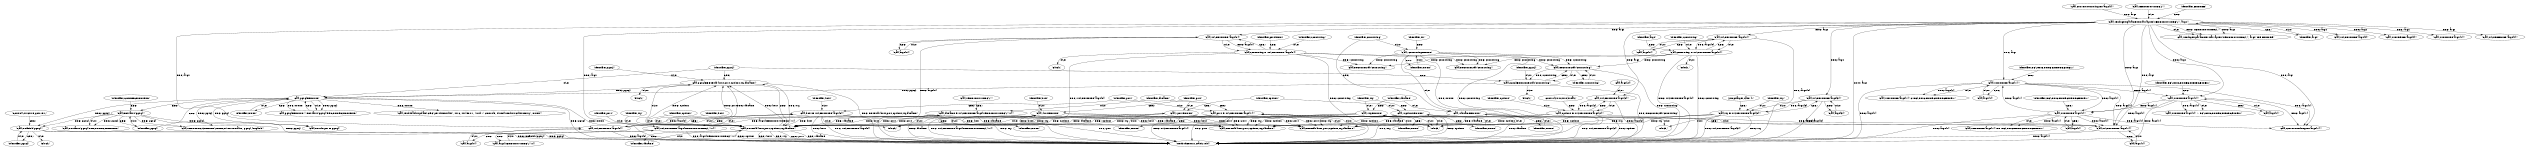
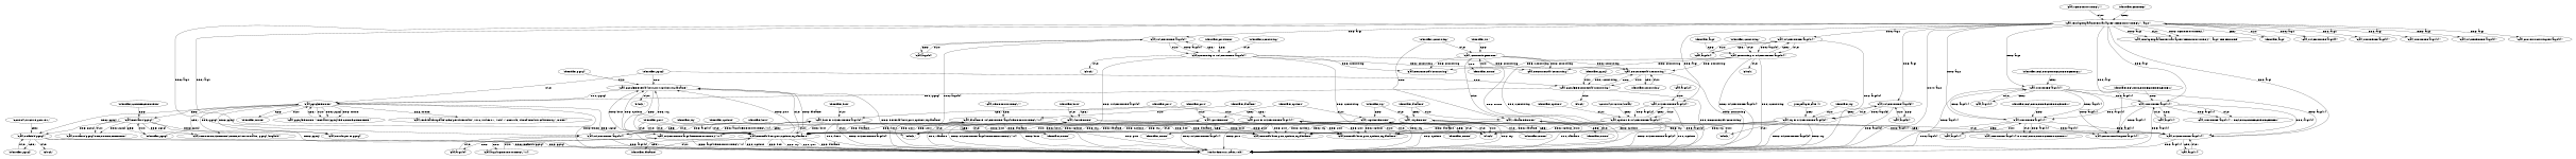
  digraph {
    n1 [label="(Call,PQfinish(pgsql))"]
    n2 [label="(MethodReturn,static void)"]
    n3 [label="(Block,)"]
    n4 [label="(Identifier,pgsql)"]
    n5 [label="(Call,pgsql==NULL)"]
    n6 [label="(Call,PQstatus(pgsql))"]
    n7 [label="(Identifier,NULL)"]
    n8 [label="(Call,ZEND_REGISTER_RESOURCE(return_value, pgsql, le_plink))"]
    n9 [label="(Call,pgsql==NULL || PQstatus(pgsql)==CONNECTION_BAD)"]
    n10 [label="(Call,zend_hash_update(&EG(persistent_list), str.c, str.len+1, (void *) &new_le, sizeof(zend_rsrc_list_entry), NULL))"]
    n11 [label="(Call,new_le.ptr = pgsql)"]
    n12 [label="(Call,PQstatus(pgsql)==CONNECTION_BAD)"]
    n13 [label="(Identifier,pgsql)"]
    n14 [label="(Call,pgsql=PQsetdb(host,port,options,tty,dbname))"]
    n15 [label="(Call,PQsetdb(host,port,options,tty,dbname))"]
    n16 [label="(Block,)"]
    n17 [label="(Identifier,dbname)"]
    n18 [label="(Call,*host=NULL)"]
    n19 [label="(Block,)"]
    n20 [label="(Call,PQsetdb(host,port,options,tty,dbname))"]
    n21 [label="(Call,PQsetdb(host,port,options,tty,dbname))"]
    n22 [label="(Identifier,NULL)"]
    n23 [label="(Call,host = Z_STRVAL_PP(args[0]))"]
    n24 [label="(Call,Z_STRVAL_PP(args[0]))"]
    n25 [label="(Block,)"]
    n26 [label="(Call,args[0])"]
    n27 [label="(Call,zend_get_parameters_array_ex(ZEND_NUM_ARGS(), args))"]
    n28 [label="(Call,Z_STRVAL_PP(args[1]))"]
    n29 [label="(Call,Z_LVAL_PP(args[1]))"]
    n30 [label="(Call,Z_LVAL_PP(args[1]))"]
    n31 [label="(Call,Z_LVAL_PP(args[1]))"]
    n32 [label="(Call,Z_STRVAL_PP(args[2]))"]
    n33 [label="(Call,Z_STRVAL_PP(args[3]))"]
    n34 [label="(Call,Z_STRVAL_PP(args[ZEND_NUM_ARGS()-1]))"]
    n35 [label="(Call,Z_STRVAL_PP(args[0]))"]
    n36 [label="(Call,Z_STRVAL_PP(args[0]))"]
    n37 [label="(Call,zend_get_parameters_array_ex(ZEND_NUM_ARGS(), args) == FAILURE)"]
    n38 [label="(Identifier,args)"]
    n39 [label="(Call,Z_STRVAL_PP(args[i]))"]
    n40 [label="(Call,Z_TYPE_PP(args[i]))"]
    n41 [label="(Call,Z_LVAL_PP(args[1]))"]
    n42 [label="(Call,Z_STRLEN_PP(args[i]))"]
    n43 [label="(Call,convert_to_long_ex(args[1]))"]
    n44 [label="(Call,convert_to_string_ex(args[i]))"]
    n45 [label="(Call,port = Z_STRVAL_PP(args[1]))"]
    n46 [label="(Call,args[1])"]
    n47 [label="(Call,args[1])"]
-   n48 [label="(Call,Z_LVAL_PP(args[1]) & PGSQL_CONNECT_FORCE_NEW)"]
    n49 [label="(Call,args[1])"]
    n50 [label="(Call,Z_LVAL_PP(args[1]) == PGSQL_CONNECT_FORCE_NEW)"]
    n51 [label="(Call,Z_LVAL_PP(args[1]) ^ PGSQL_CONNECT_FORCE_NEW)"]
    n52 [label="(Call,args[1])"]
    n53 [label="(Call,options = Z_STRVAL_PP(args[2]))"]
    n54 [label="(Call,tty = Z_STRVAL_PP(args[3]))"]
    n55 [label="(Call,args[3])"]
    n56 [label="(Call,dbname = Z_STRVAL_PP(args[ZEND_NUM_ARGS()-1]))"]
    n57 [label="(Call,args[ZEND_NUM_ARGS()-1])"]
    n58 [label="(Call,connstring = Z_STRVAL_PP(args[0]))"]
    n59 [label="(Call,args[0])"]
    n60 [label="(Call,connstring = Z_STRVAL_PP(args[0]))"]
    n61 [label="(Call,args[0])"]
    n62 [label="(Call,*port=NULL)"]
    n63 [label="(Identifier,NULL)"]
    n64 [label="(Block,)"]
    n65 [label="(Call,args[2])"]
    n66 [label="(Call,*options=NULL)"]
    n67 [label="(Identifier,NULL)"]
    n68 [label="(Call,*tty=NULL)"]
    n69 [label="(Identifier,NULL)"]
    n70 [label="(Call,*dbname=NULL)"]
    n71 [label="(Identifier,NULL)"]
    n72 [label="(Call,pgsql=PQconnectdb(connstring))"]
    n73 [label="(Call,PQconnectdb(connstring))"]
    n74 [label="(Block,)"]
    n75 [label="(Identifier,connstring)"]
    n76 [label="(Call,PQconnectdb(connstring))"]
    n77 [label="(Block,)"]
    n78 [label="(Call,PQconnectdb(connstring))"]
    n79 [label="(Block,)"]
    n80 [label="(Call,*connstring=NULL)"]
    n81 [label="(Identifier,NULL)"]
    n82 [label="(ControlStructure,break;)"]
    n83 [label="(Call,ZEND_NUM_ARGS())"]
    n84 [label="(Identifier,port)"]
    n85 [label="(Identifier,host)"]
    n86 [label="(Identifier,tty)"]
    n87 [label="(Identifier,options)"]
    n88 [label="(Identifier,pgsql)"]
    n89 [label="(Identifier,tty)"]
    n90 [label="(Identifier,PGSQL_CONNECT_FORCE_NEW)"]
    n91 [label="(Call,ZEND_NUM_ARGS())"]
    n92 [label="(Identifier,connstring)"]
    n93 [label="(Identifier,PGSQL_CONNECT_FORCE_NEW)"]
    n94 [label="(Identifier,str)"]
    n95 [label="(Identifier,tty)"]
    n96 [label="(Identifier,FAILURE)"]
    n97 [label="(Identifier,port)"]
    n98 [label="(Identifier,CONNECTION_BAD)"]
    n99 [label="(Identifier,persistent)"]
    n100 [label="(Identifier,host)"]
    n101 [label="(Identifier,PGSQL_CONNECT_FORCE_NEW)"]
    n102 [label="(Identifier,options)"]
    n103 [label="(Identifier,host)"]
    n104 [label="(JumpTarget,case 4:)"]
    n105 [label="(Identifier,pgsql)"]
    n106 [label="(Identifier,options)"]
    n107 [label="(Identifier,port)"]
    n108 [label="(Identifier,dbname)"]
    n109 [label="(Identifier,connstring)"]
    n110 [label="(Identifier,dbname)"]
    n111 [label="(ControlStructure,goto err;)"]
    n112 [label="(Identifier,pgsql)"]
    n113 [label="(Identifier,args)"]
    n114 [label="(Identifier,connstring)"]
    n1 -> n2 [label="DDG: pgsql"]
    n1 -> n2 [label="DDG: PQfinish(pgsql)"]
    n1 -> n3 [label="AST: "]
    n1 -> n4 [label="CFG: "]
    n4 -> n1 [label="AST: "]
    n5 -> n1 [label="DDG: pgsql"]
    n5 -> n2 [label="DDG: pgsql"]
    n5 -> n2 [label="DDG: NULL"]
    n5 -> n6 [label="CFG: "]
    n5 -> n7 [label="CFG: "]
    n5 -> n8 [label="DDG: pgsql"]
    n5 -> n9 [label="AST: "]
    n5 -> n9 [label="DDG: pgsql"]
    n5 -> n9 [label="DDG: NULL"]
    n5 -> n10 [label="DDG: NULL"]
    n5 -> n11 [label="DDG: pgsql"]
    n6 -> n1 [label="DDG: pgsql"]
    n6 -> n2 [label="DDG: pgsql"]
    n6 -> n8 [label="DDG: pgsql"]
    n6 -> n11 [label="DDG: pgsql"]
    n6 -> n12 [label="AST: "]
    n6 -> n12 [label="DDG: pgsql"]
    n6 -> n13 [label="CFG: "]
    n7 -> n5 [label="AST: "]
    n9 -> n5 [label="CFG: "]
    n13 -> n5 [label="CFG: "]
    n13 -> n6 [label="AST: "]
    n14 -> n2 [label="DDG: PQsetdb(host,port,options,tty,dbname)"]
    n14 -> n5 [label="DDG: pgsql"]
    n14 -> n15 [label="CFG: "]
    n14 -> n16 [label="AST: "]
    n15 -> n2 [label="DDG: options"]
    n15 -> n2 [label="DDG: host"]
    n15 -> n2 [label="DDG: tty"]
    n15 -> n2 [label="DDG: port"]
    n15 -> n2 [label="DDG: dbname"]
    n15 -> n14 [label="AST: "]
    n15 -> n14 [label="DDG: options"]
    n15 -> n14 [label="DDG: tty"]
    n15 -> n14 [label="DDG: port"]
    n15 -> n14 [label="DDG: dbname"]
    n15 -> n14 [label="DDG: host"]
    n15 -> n17 [label="CFG: "]
    n17 -> n15 [label="AST: "]
-   n18 -> n2 [label="DDG: tty"]
+   n18 -> n2 [label="DDG: host"]
    n18 -> n15 [label="DDG: host"]
    n18 -> n19 [label="AST: "]
    n18 -> n20 [label="DDG: host"]
    n18 -> n21 [label="DDG: host"]
    n18 -> n22 [label="CFG: "]
    n22 -> n18 [label="AST: "]
    n23 -> n2 [label="DDG: Z_STRVAL_PP(args[0])"]
    n23 -> n2 [label="DDG: host"]
    n23 -> n15 [label="DDG: host"]
    n23 -> n20 [label="DDG: host"]
    n23 -> n21 [label="DDG: host"]
    n23 -> n24 [label="CFG: "]
    n23 -> n25 [label="AST: "]
    n24 -> n2 [label="DDG: args[0]"]
    n24 -> n23 [label="AST: "]
    n24 -> n23 [label="DDG: args[0]"]
    n24 -> n26 [label="CFG: "]
    n26 -> n24 [label="AST: "]
    n27 -> n2 [label="NUM: args"]
    n27 -> n24 [label="DDG: args"]
    n27 -> n28 [label="DDG: args"]
    n27 -> n29 [label="DDG: args"]
    n27 -> n30 [label="DDG: args"]
    n27 -> n31 [label="DDG: args"]
    n27 -> n32 [label="DDG: args"]
    n27 -> n33 [label="DDG: args"]
    n27 -> n34 [label="DDG: args"]
    n27 -> n35 [label="DDG: args"]
    n27 -> n36 [label="DDG: args"]
    n27 -> n37 [label="AST: "]
    n27 -> n37 [label="DDG: ZEND_NUM_ARGS()"]
    n27 -> n37 [label="DDG: args"]
    n27 -> n38 [label="CFG: "]
    n27 -> n39 [label="DDG: args"]
    n27 -> n40 [label="DDG: args"]
    n27 -> n41 [label="DDG: args"]
    n27 -> n42 [label="DDG: args"]
    n27 -> n43 [label="DDG: args"]
-   n44 -> n27 [label="DDG: args"]
+   n27 -> n44 [label="DDG: args"]
    n28 -> n2 [label="DDG: args[1]"]
    n28 -> n45 [label="AST: "]
    n28 -> n45 [label="DDG: args[1]"]
    n28 -> n46 [label="CFG: "]
    n29 -> n2 [label="DDG: args[1]"]
    n29 -> n28 [label="DDG: args[1]"]
    n29 -> n30 [label="DDG: args[1]"]
    n29 -> n31 [label="DDG: args[1]"]
    n29 -> n43 [label="DDG: args[1]"]
    n29 -> n47 [label="CFG: "]
-   n29 -> n48 [label="AST: "]
-   n29 -> n48 [label="DDG: args[1]"]
    n30 -> n2 [label="DDG: args[1]"]
    n30 -> n28 [label="DDG: args[1]"]
    n30 -> n29 [label="DDG: args[1]"]
    n30 -> n43 [label="DDG: args[1]"]
    n30 -> n49 [label="CFG: "]
    n30 -> n50 [label="AST: "]
    n30 -> n50 [label="DDG: args[1]"]
    n31 -> n2 [label="DDG: args[1]"]
    n31 -> n28 [label="DDG: args[1]"]
    n31 -> n30 [label="DDG: args[1]"]
    n31 -> n43 [label="DDG: args[1]"]
    n31 -> n51 [label="AST: "]
    n31 -> n51 [label="DDG: args[1]"]
    n31 -> n52 [label="CFG: "]
    n32 -> n2 [label="DDG: args[2]"]
    n32 -> n53 [label="AST: "]
    n32 -> n53 [label="DDG: args[2]"]
    n33 -> n2 [label="DDG: args[3]"]
    n33 -> n54 [label="AST: "]
    n33 -> n54 [label="DDG: args[3]"]
    n33 -> n55 [label="CFG: "]
    n34 -> n2 [label="DDG: args[ZEND_NUM_ARGS()-1]"]
    n34 -> n56 [label="AST: "]
    n34 -> n56 [label="DDG: args[ZEND_NUM_ARGS()-1]"]
    n34 -> n57 [label="CFG: "]
    n35 -> n2 [label="DDG: args[0]"]
    n35 -> n58 [label="AST: "]
    n35 -> n58 [label="DDG: args[0]"]
    n35 -> n59 [label="CFG: "]
    n36 -> n2 [label="DDG: args[0]"]
    n36 -> n60 [label="AST: "]
    n36 -> n60 [label="DDG: args[0]"]
    n36 -> n61 [label="CFG: "]
    n38 -> n27 [label="AST: "]
    n45 -> n2 [label="DDG: Z_STRVAL_PP(args[1])"]
    n45 -> n2 [label="DDG: port"]
    n45 -> n15 [label="DDG: port"]
    n45 -> n20 [label="DDG: port"]
    n45 -> n21 [label="DDG: port"]
    n45 -> n25 [label="AST: "]
    n45 -> n28 [label="CFG: "]
    n46 -> n28 [label="AST: "]
    n47 -> n29 [label="AST: "]
    n49 -> n30 [label="AST: "]
    n52 -> n31 [label="AST: "]
    n53 -> n2 [label="DDG: Z_STRVAL_PP(args[2])"]
    n53 -> n2 [label="DDG: options"]
    n53 -> n15 [label="DDG: options"]
    n53 -> n20 [label="DDG: options"]
    n53 -> n21 [label="DDG: options"]
    n53 -> n32 [label="CFG: "]
    n53 -> n64 [label="AST: "]
    n54 -> n2 [label="DDG: Z_STRVAL_PP(args[3])"]
    n54 -> n2 [label="DDG: tty"]
    n54 -> n15 [label="DDG: tty"]
    n54 -> n20 [label="DDG: tty"]
    n54 -> n21 [label="DDG: tty"]
    n54 -> n33 [label="CFG: "]
    n54 -> n64 [label="AST: "]
    n55 -> n33 [label="AST: "]
    n56 -> n2 [label="DDG: dbname"]
    n56 -> n2 [label="DDG: Z_STRVAL_PP(args[ZEND_NUM_ARGS()-1])"]
    n56 -> n15 [label="DDG: dbname"]
    n56 -> n20 [label="DDG: dbname"]
    n56 -> n21 [label="DDG: dbname"]
    n56 -> n25 [label="AST: "]
    n56 -> n34 [label="CFG: "]
    n57 -> n34 [label="AST: "]
    n58 -> n2 [label="DDG: connstring"]
    n58 -> n2 [label="DDG: Z_STRVAL_PP(args[0])"]
    n58 -> n35 [label="CFG: "]
    n58 -> n73 [label="DDG: connstring"]
    n58 -> n76 [label="DDG: connstring"]
    n58 -> n77 [label="AST: "]
    n58 -> n78 [label="DDG: connstring"]
    n59 -> n35 [label="AST: "]
    n60 -> n2 [label="DDG: connstring"]
    n60 -> n2 [label="DDG: Z_STRVAL_PP(args[0])"]
    n60 -> n36 [label="CFG: "]
    n60 -> n73 [label="DDG: connstring"]
    n60 -> n76 [label="DDG: connstring"]
    n60 -> n78 [label="DDG: connstring"]
    n60 -> n79 [label="AST: "]
    n61 -> n36 [label="AST: "]
    n62 -> n2 [label="DDG: port"]
    n62 -> n15 [label="DDG: port"]
    n62 -> n19 [label="AST: "]
    n62 -> n20 [label="DDG: port"]
    n62 -> n21 [label="DDG: port"]
    n62 -> n63 [label="CFG: "]
    n63 -> n62 [label="AST: "]
    n65 -> n32 [label="AST: "]
    n66 -> n2 [label="DDG: options"]
    n66 -> n15 [label="DDG: options"]
    n66 -> n19 [label="AST: "]
    n66 -> n20 [label="DDG: options"]
    n66 -> n21 [label="DDG: options"]
    n66 -> n67 [label="CFG: "]
    n67 -> n66 [label="AST: "]
    n68 -> n2 [label="DDG: tty"]
    n68 -> n15 [label="DDG: tty"]
    n68 -> n19 [label="AST: "]
    n68 -> n20 [label="DDG: tty"]
    n68 -> n21 [label="DDG: tty"]
    n68 -> n69 [label="CFG: "]
    n69 -> n68 [label="AST: "]
    n70 -> n2 [label="DDG: dbname"]
    n70 -> n15 [label="DDG: dbname"]
    n70 -> n19 [label="AST: "]
    n70 -> n20 [label="DDG: dbname"]
    n70 -> n21 [label="DDG: dbname"]
    n70 -> n71 [label="CFG: "]
    n71 -> n70 [label="AST: "]
    n72 -> n2 [label="DDG: PQconnectdb(connstring)"]
    n72 -> n5 [label="DDG: pgsql"]
    n72 -> n73 [label="CFG: "]
    n72 -> n74 [label="AST: "]
    n73 -> n2 [label="DDG: connstring"]
    n73 -> n72 [label="AST: "]
    n73 -> n72 [label="DDG: connstring"]
    n73 -> n75 [label="CFG: "]
    n75 -> n73 [label="AST: "]
    n80 -> n2 [label="DDG: NULL"]
    n80 -> n2 [label="DDG: connstring"]
    n80 -> n19 [label="AST: "]
    n80 -> n73 [label="DDG: connstring"]
    n80 -> n76 [label="DDG: connstring"]
    n80 -> n78 [label="DDG: connstring"]
    n80 -> n81 [label="CFG: "]
    n81 -> n80 [label="AST: "]
    n82 -> n53 [label="CFG: "]
    n83 -> n56 [label="CFG: "]
    n84 -> n15 [label="AST: "]
    n85 -> n18 [label="AST: "]
    n86 -> n15 [label="AST: "]
    n87 -> n15 [label="AST: "]
    n88 -> n14 [label="AST: "]
    n89 -> n54 [label="AST: "]
    n90 -> n30 [label="CFG: "]
    n91 -> n27 [label="AST: "]
    n92 -> n70 [label="CFG: "]
    n92 -> n80 [label="AST: "]
    n93 -> n31 [label="CFG: "]
    n94 -> n80 [label="CFG: "]
    n95 -> n66 [label="CFG: "]
    n95 -> n68 [label="AST: "]
    n96 -> n27 [label="CFG: "]
    n97 -> n23 [label="CFG: "]
    n97 -> n45 [label="AST: "]
    n98 -> n6 [label="CFG: "]
    n99 -> n58 [label="CFG: "]
    n100 -> n15 [label="AST: "]
    n101 -> n29 [label="CFG: "]
    n102 -> n62 [label="CFG: "]
    n102 -> n66 [label="AST: "]
    n103 -> n23 [label="AST: "]
    n104 -> n54 [label="CFG: "]
    n105 -> n5 [label="AST: "]
    n105 -> n14 [label="CFG: "]
    n105 -> n72 [label="CFG: "]
    n106 -> n53 [label="AST: "]
    n107 -> n18 [label="CFG: "]
    n107 -> n62 [label="AST: "]
    n108 -> n45 [label="CFG: "]
    n108 -> n56 [label="AST: "]
    n109 -> n60 [label="AST: "]
    n110 -> n68 [label="CFG: "]
    n110 -> n70 [label="AST: "]
    n111 -> n1 [label="CFG: "]
    n112 -> n72 [label="AST: "]
    n113 -> n60 [label="CFG: "]
    n114 -> n58 [label="AST: "]
  }
